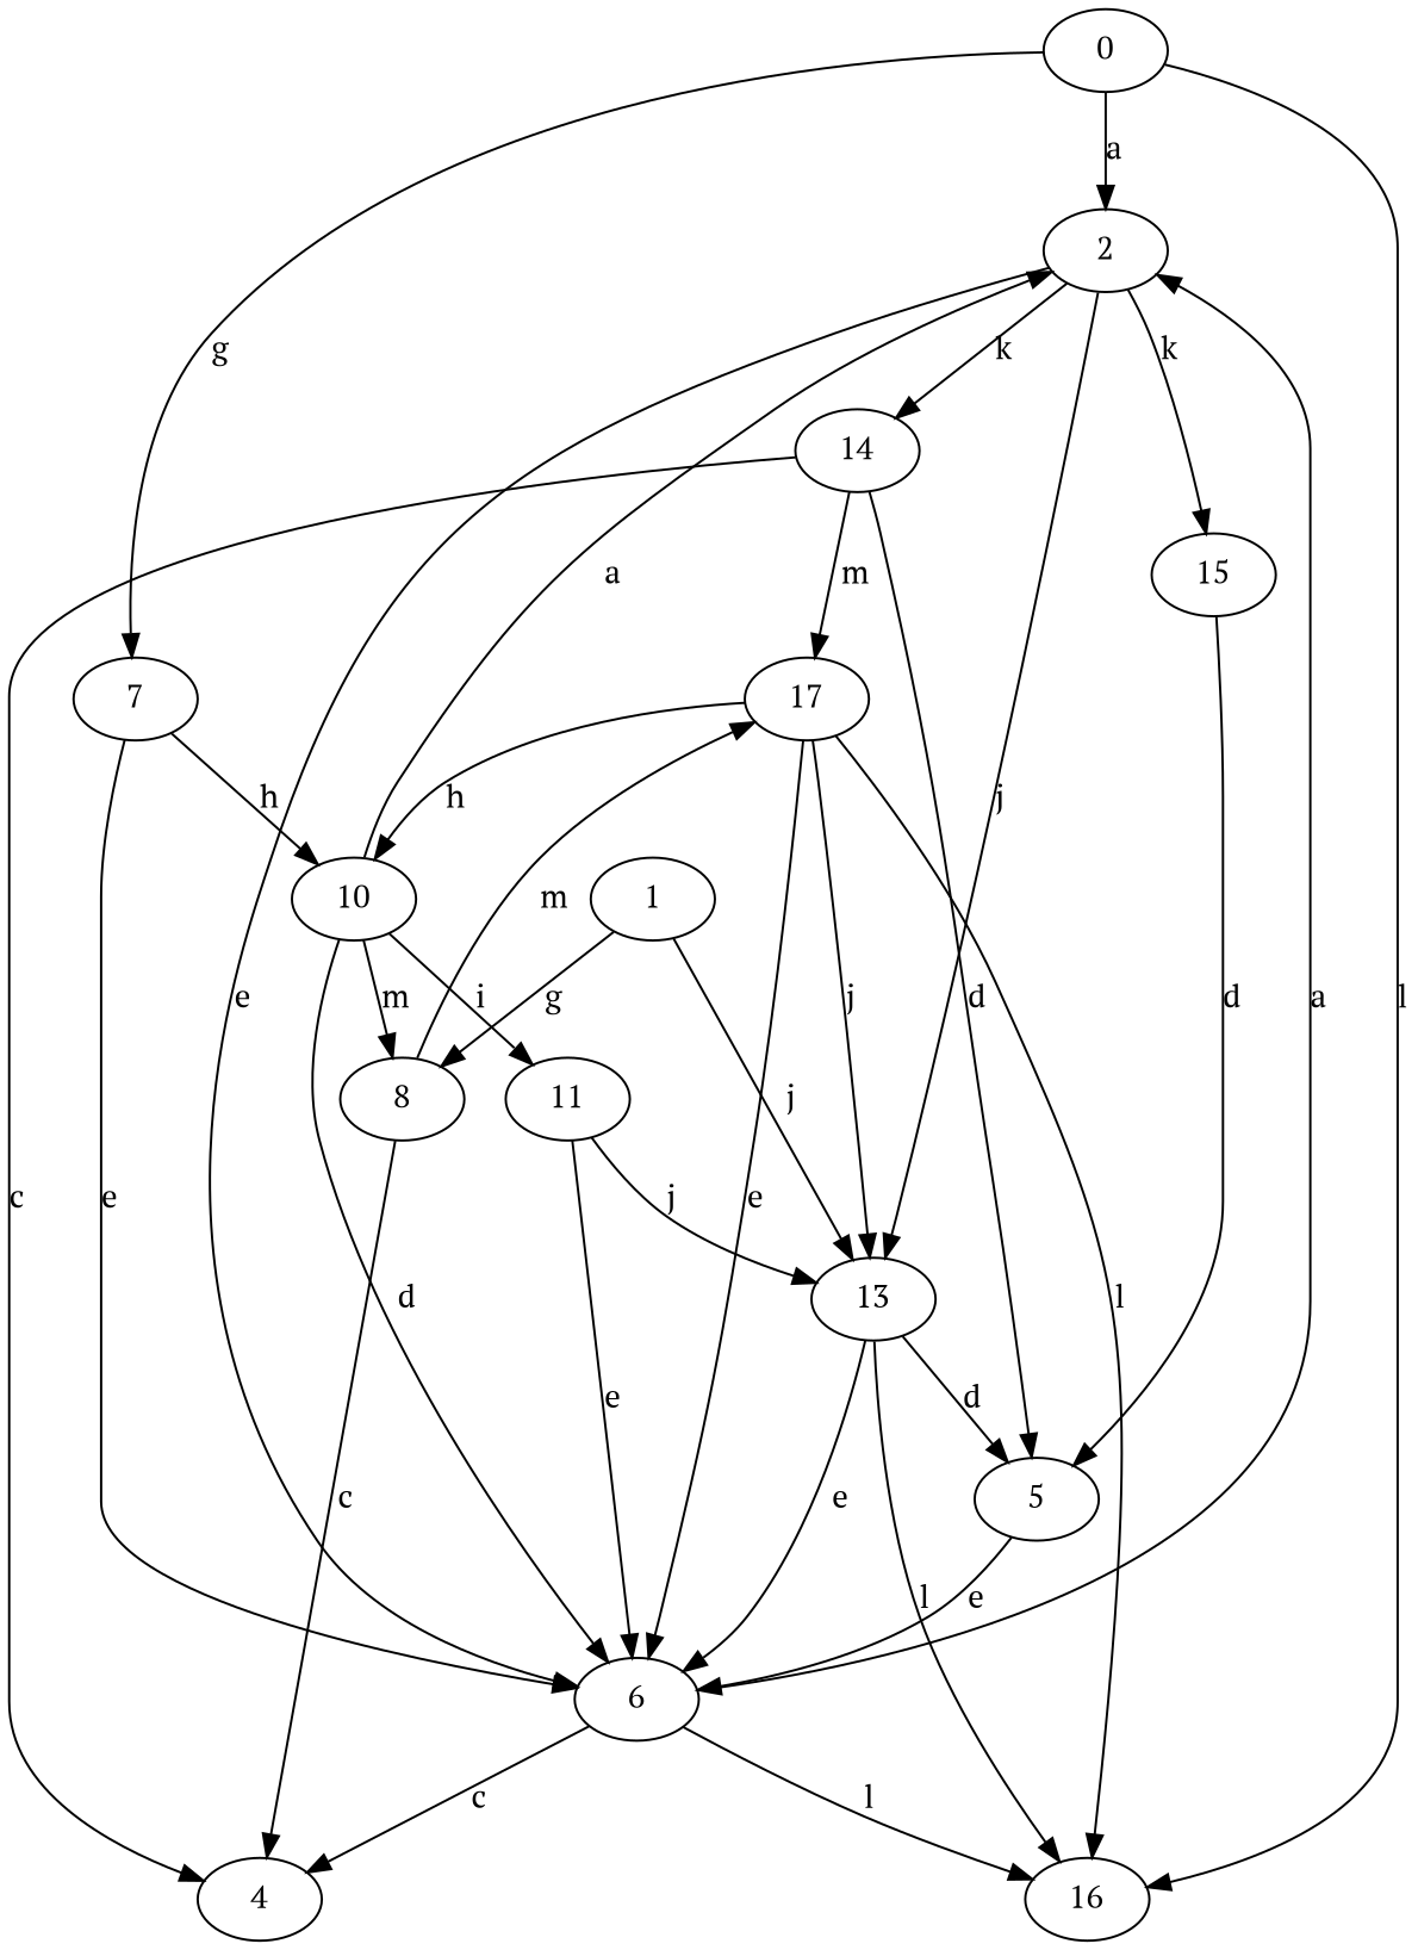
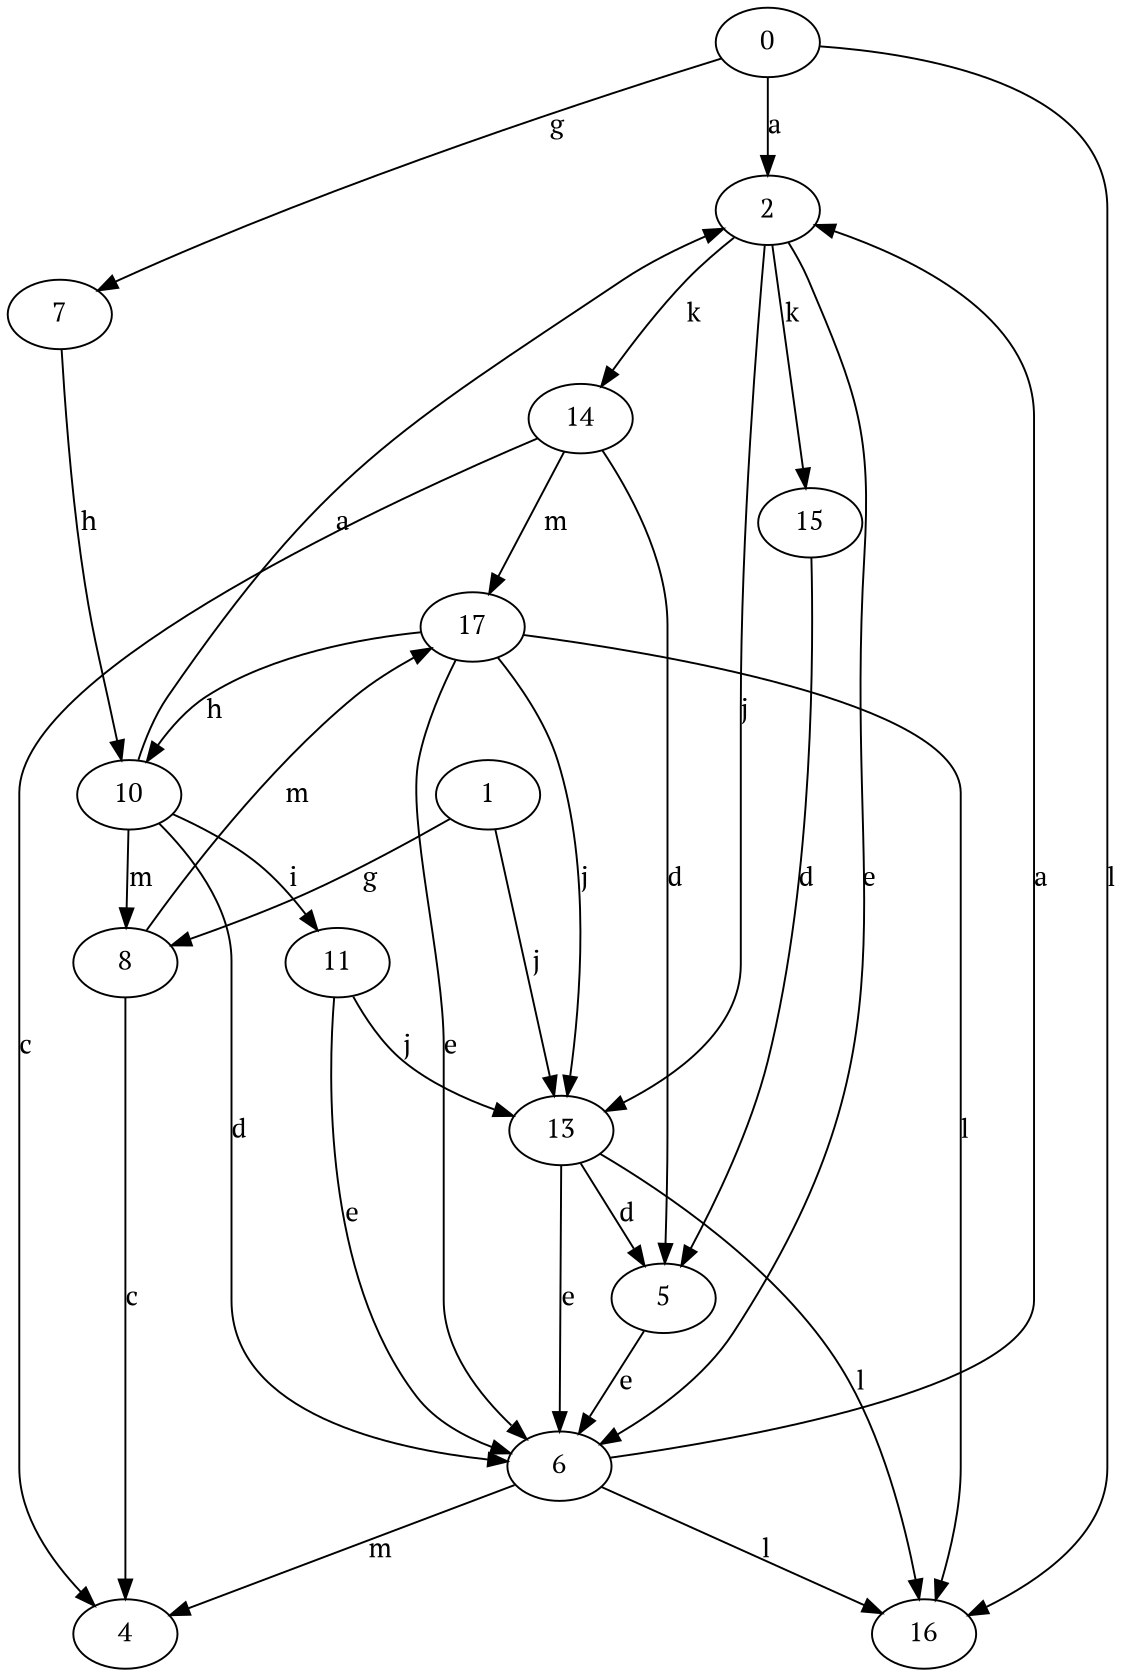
  strict digraph {
    fontname="PT Serif"
    node [fontname="PT Serif"]
    edge [fontname="PT Serif"]
    0
    2
    7
    16
    6
    13
    14
    15
    10
    1
    8
    4
    17
    5
    11
    0 -> 2 [label=a]
    0 -> 7 [label=g]
    0 -> 16 [label=l]
    2 -> 6 [label=e]
    2 -> 13 [label=j]
    2 -> 14 [label=k]
    2 -> 15 [label=k]
-   7 -> 6 [label=e]
    7 -> 10 [label=h]
    6 -> 2 [label=a]
    6 -> 16 [label=l]
-   6 -> 4 [label=c]
+   6 -> 4 [label=m]
    13 -> 16 [label=l]
    13 -> 6 [label=e]
    13 -> 5 [label=d]
    14 -> 4 [label=c]
    14 -> 17 [label=m]
    14 -> 5 [label=d]
    15 -> 5 [label=d]
    10 -> 2 [label=a]
    10 -> 6 [label=d]
    10 -> 8 [label=m]
    10 -> 11 [label=i]
    1 -> 13 [label=j]
    1 -> 8 [label=g]
    8 -> 4 [label=c]
    8 -> 17 [label=m]
    17 -> 16 [label=l]
    17 -> 6 [label=e]
    17 -> 13 [label=j]
    17 -> 10 [label=h]
    5 -> 6 [label=e]
    11 -> 6 [label=e]
    11 -> 13 [label=j]
  }
